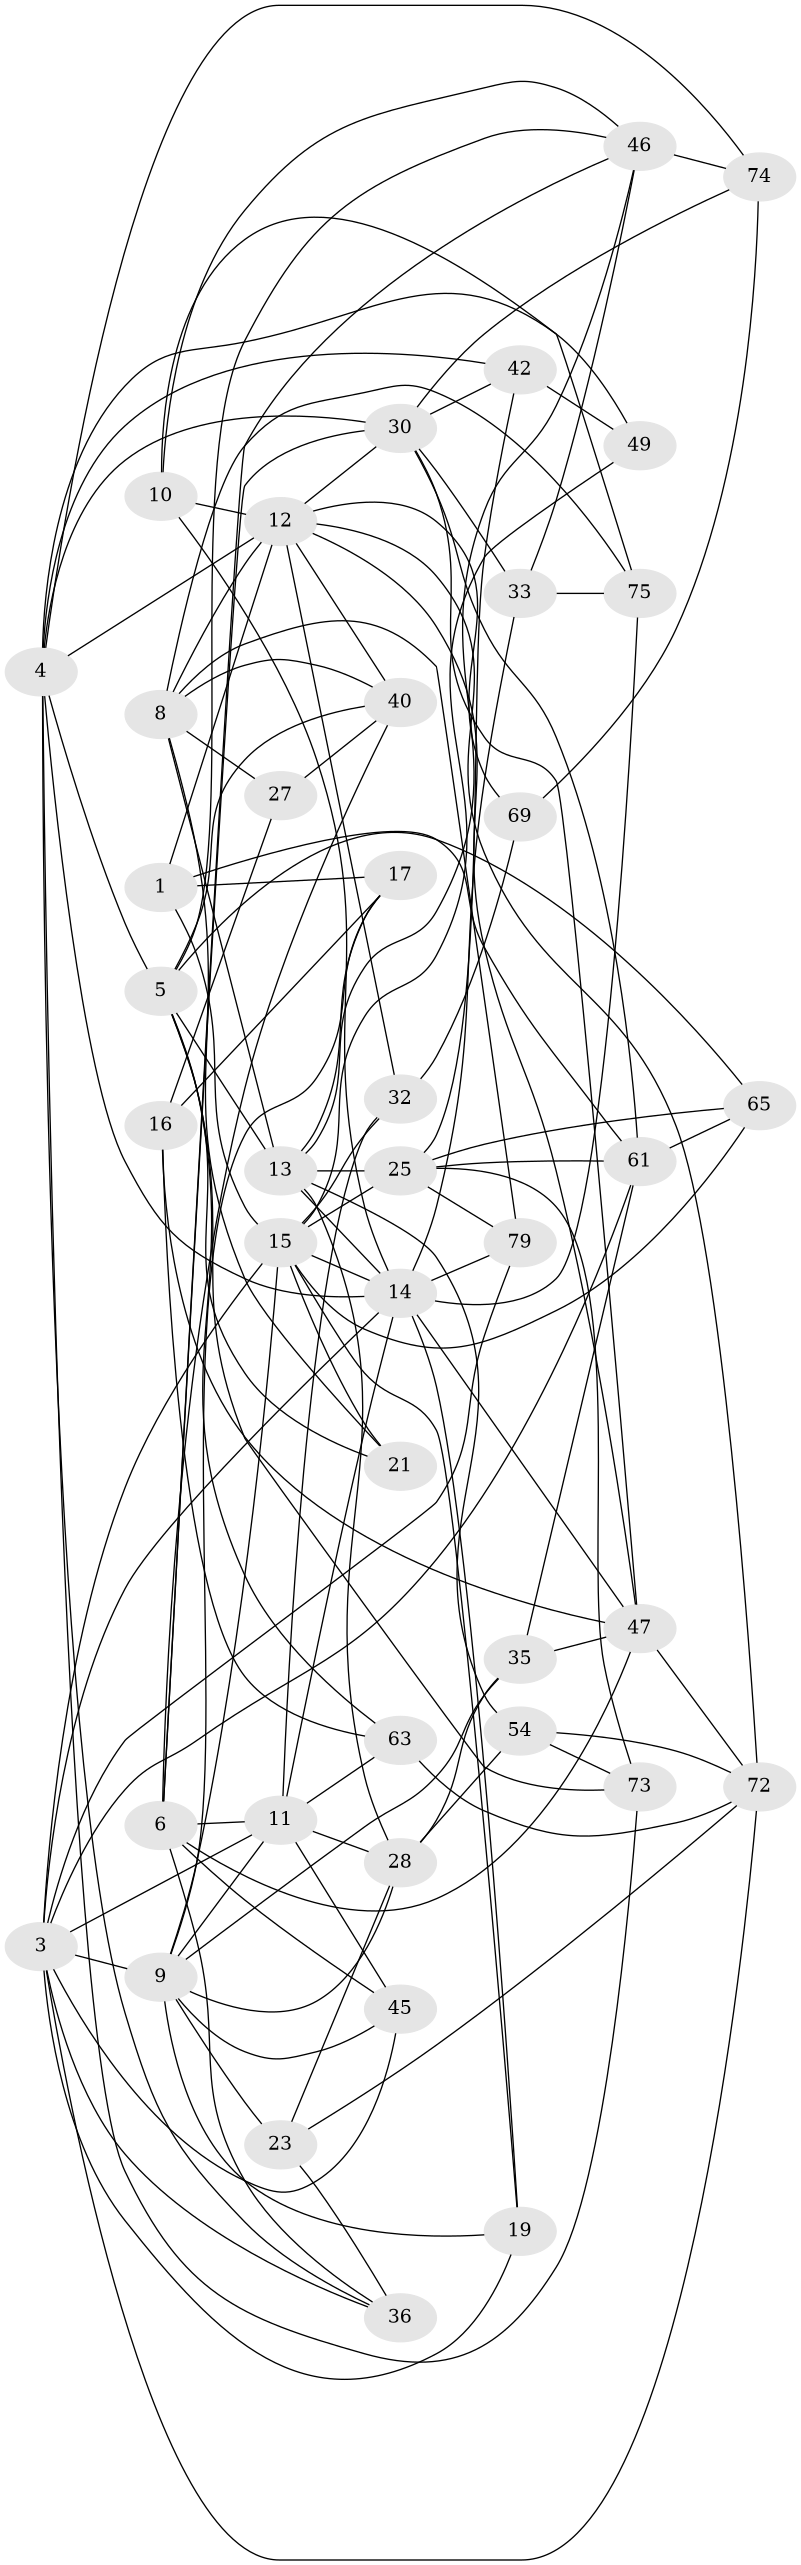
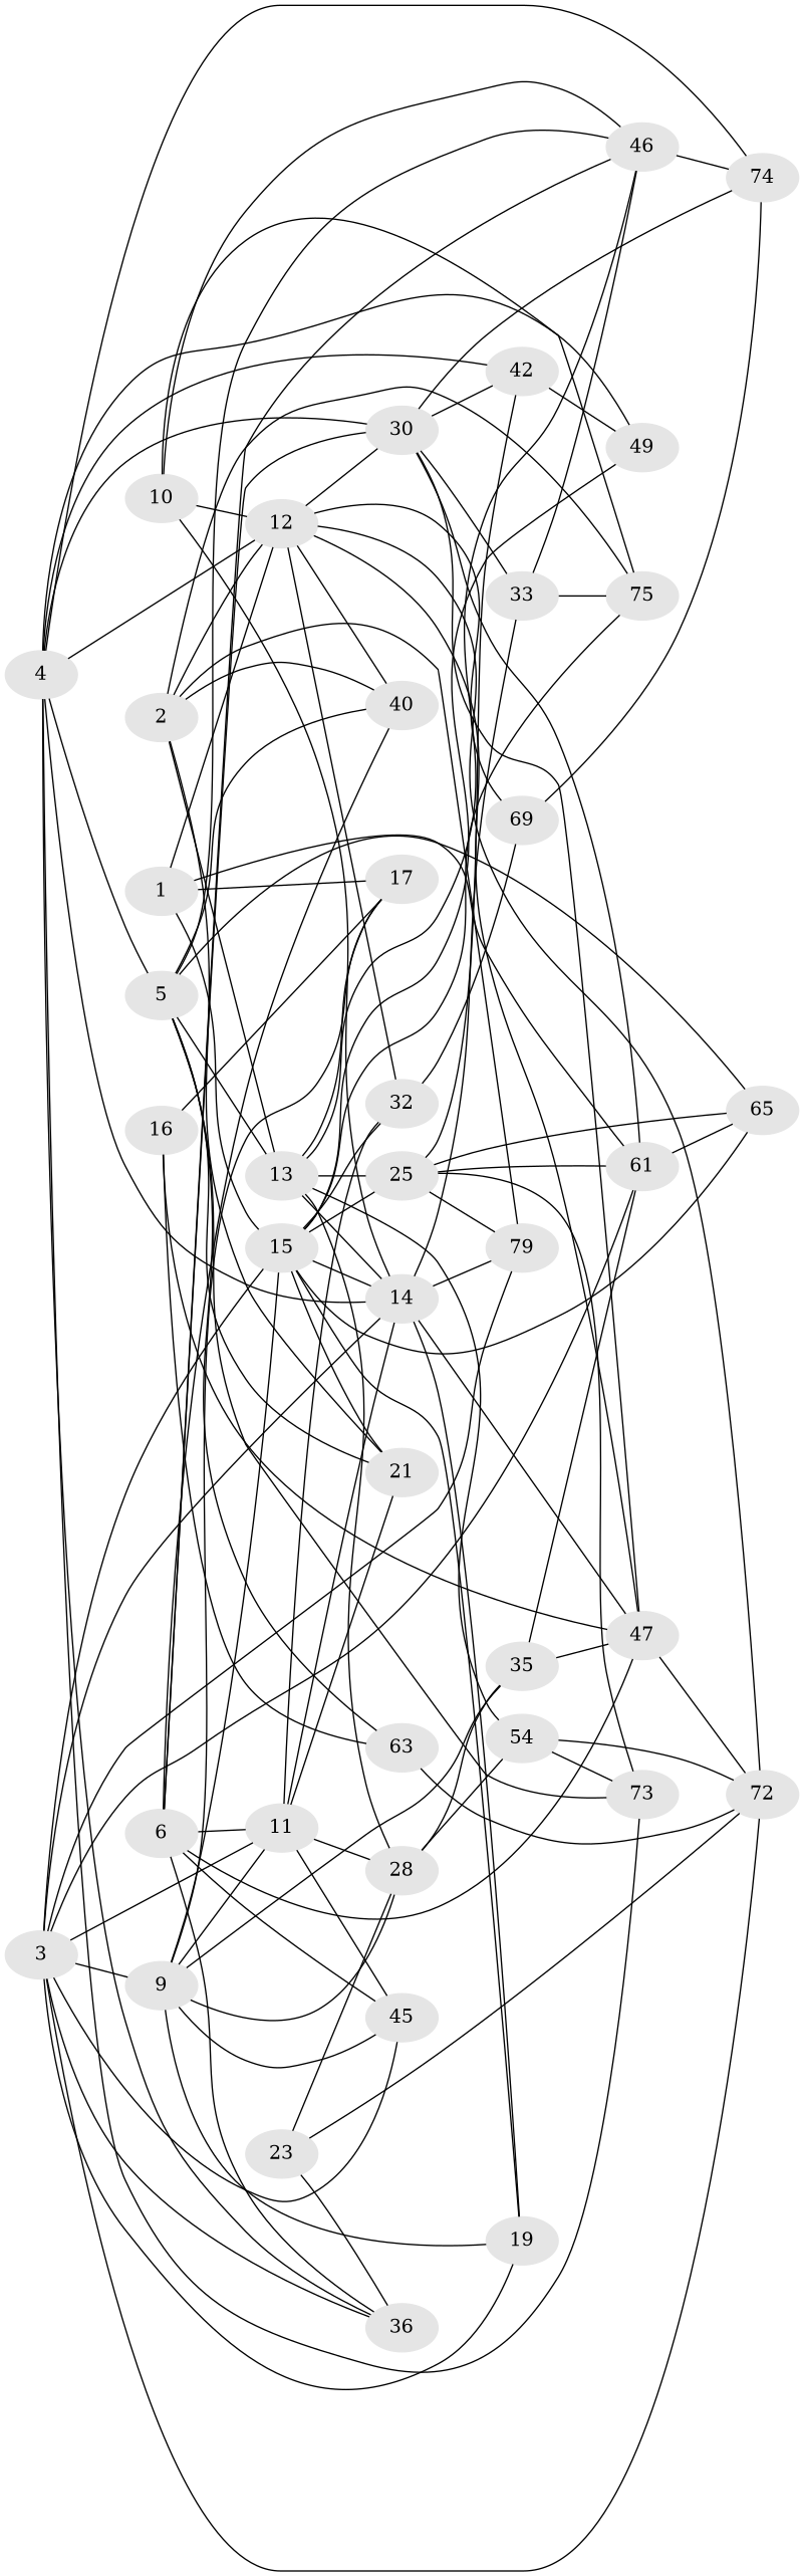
  graph {
    rankdir=LR
    node [color=gray90 style=filled]
    12 [super="+68+66"]
    40
    72 [super="+82"]
    30 [super="+50"]
    47 [super="+77+84"]
    32
    69
    1
    15 [super="+56+43"]
    17
    61 [super="+81"]
    21
    14 [super="+20+67"]
    19
    65
    49
    25 [super="+26"]
-   2 [super="+64+71" label=8]
+   2 [super="+64+71"]
    13 [super="+41+48+58"]
-   27
    75
    79
    46 [super="+55"]
    28 [super="+53"]
    n25 [label=54]
    3 [super="+8"]
    9 [super="+70+29"]
    11 [super="+24+62"]
    36
    45
    23
    35
    33
    4 [super="+54+37+44"]
    5 [super="+22+38"]
    42
    73
    74
    63
    6 [super="+7"]
    10
    16
    12 -- 40
    12 -- 72
    12 -- 30
    12 -- 47
    12 -- 32
    12 -- 69
    30 -- 47
    30 -- 61
    30 -- 33
    30 -- 42
    30 -- 74
    47 -- 72
    32 -- 69
    69 -- 74
    1 -- 12
    1 -- 15
    1 -- 17
    1 -- 61
    15 -- 32
    15 -- 21
    15 -- 14
    15 -- 19
    15 -- 65
    15 -- 49 [weight=2]
    15 -- 25
    61 -- 65
    14 -- 47
    14 -- 19
-   14 -- 75
+   15 -- 75
    14 -- 79
    14 -- 33
    25 -- 61
    25 -- 65
    25 -- 79
    25 -- 42
    25 -- 73
    2 -- 12
    2 -- 40
    2 -- 21
    2 -- 13 [weight=2]
-   2 -- 27
    2 -- 75
    2 -- 79
    13 -- 17
    13 -- 14
    13 -- 25 [weight=2]
    13 -- 46
    13 -- 28
    13 -- n25
-   27 -- 40
    46 -- 74
    28 -- n25
    28 -- 35
    n25 -- 72
    n25 -- 73
    3 -- 72
    3 -- 15
    3 -- 61
    3 -- 14
    3 -- 19
    3 -- 79
    3 -- 9
    3 -- 11
    3 -- 36
    3 -- 45
    9 -- 15 [weight=2]
    9 -- 17
    9 -- 19
    9 -- 28
    9 -- 11
    9 -- 45
-   9 -- 23
    9 -- 35
    11 -- 32
-   11 -- 63
+   11 -- 21
    11 -- 14
    11 -- 28
    11 -- 45
    23 -- 72
    23 -- 28
    23 -- 36
    35 -- 47
    35 -- 61
    33 -- 75
    33 -- 46
    4 -- 12
    4 -- 30
    4 -- 14
    4 -- 75
    4 -- 36
    4 -- 5 [weight=2]
    4 -- 42
    4 -- 73
    4 -- 74
    5 -- 40
    5 -- 21
    5 -- 65
    5 -- 13
    5 -- 46
    5 -- 73
    5 -- 63 [weight=2]
    42 -- 49
    63 -- 72
    6 -- 40
    6 -- 30
    6 -- 47 [weight=2]
    6 -- 46
    6 -- 11
    6 -- 36
    6 -- 45
    10 -- 12
    10 -- 14
    10 -- 49
    10 -- 46
    16 -- 47
    16 -- 17
-   16 -- 27
    16 -- 63
  }
